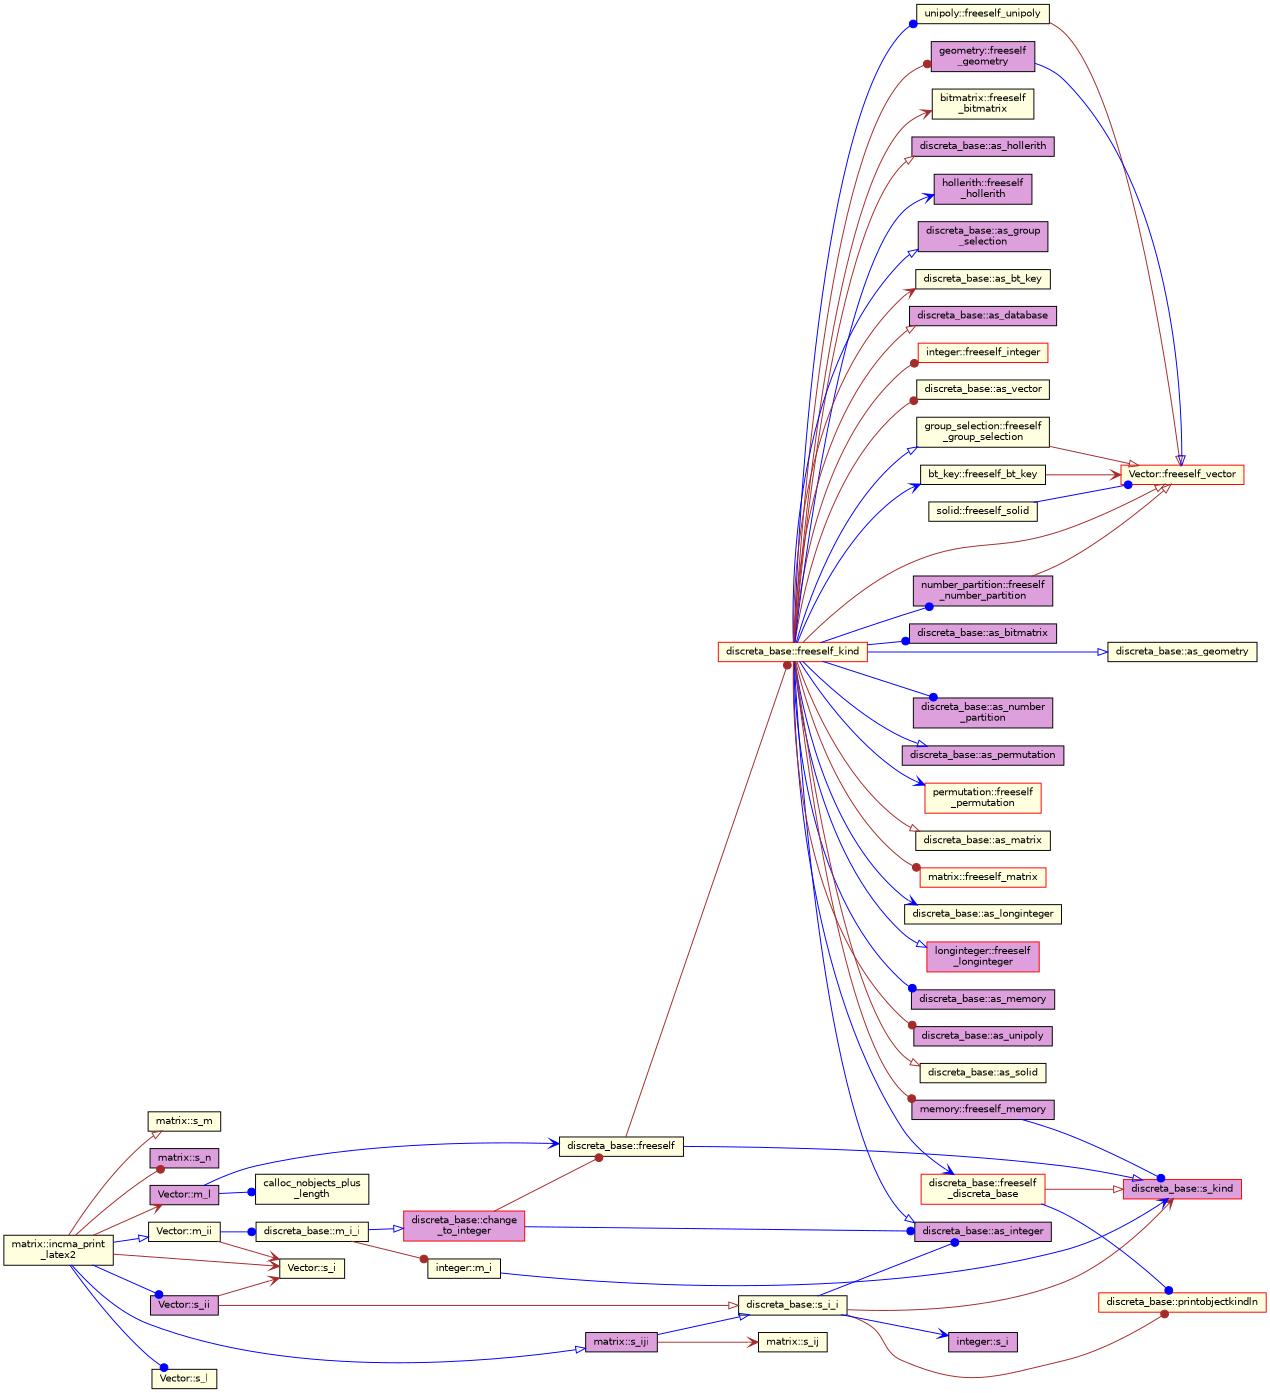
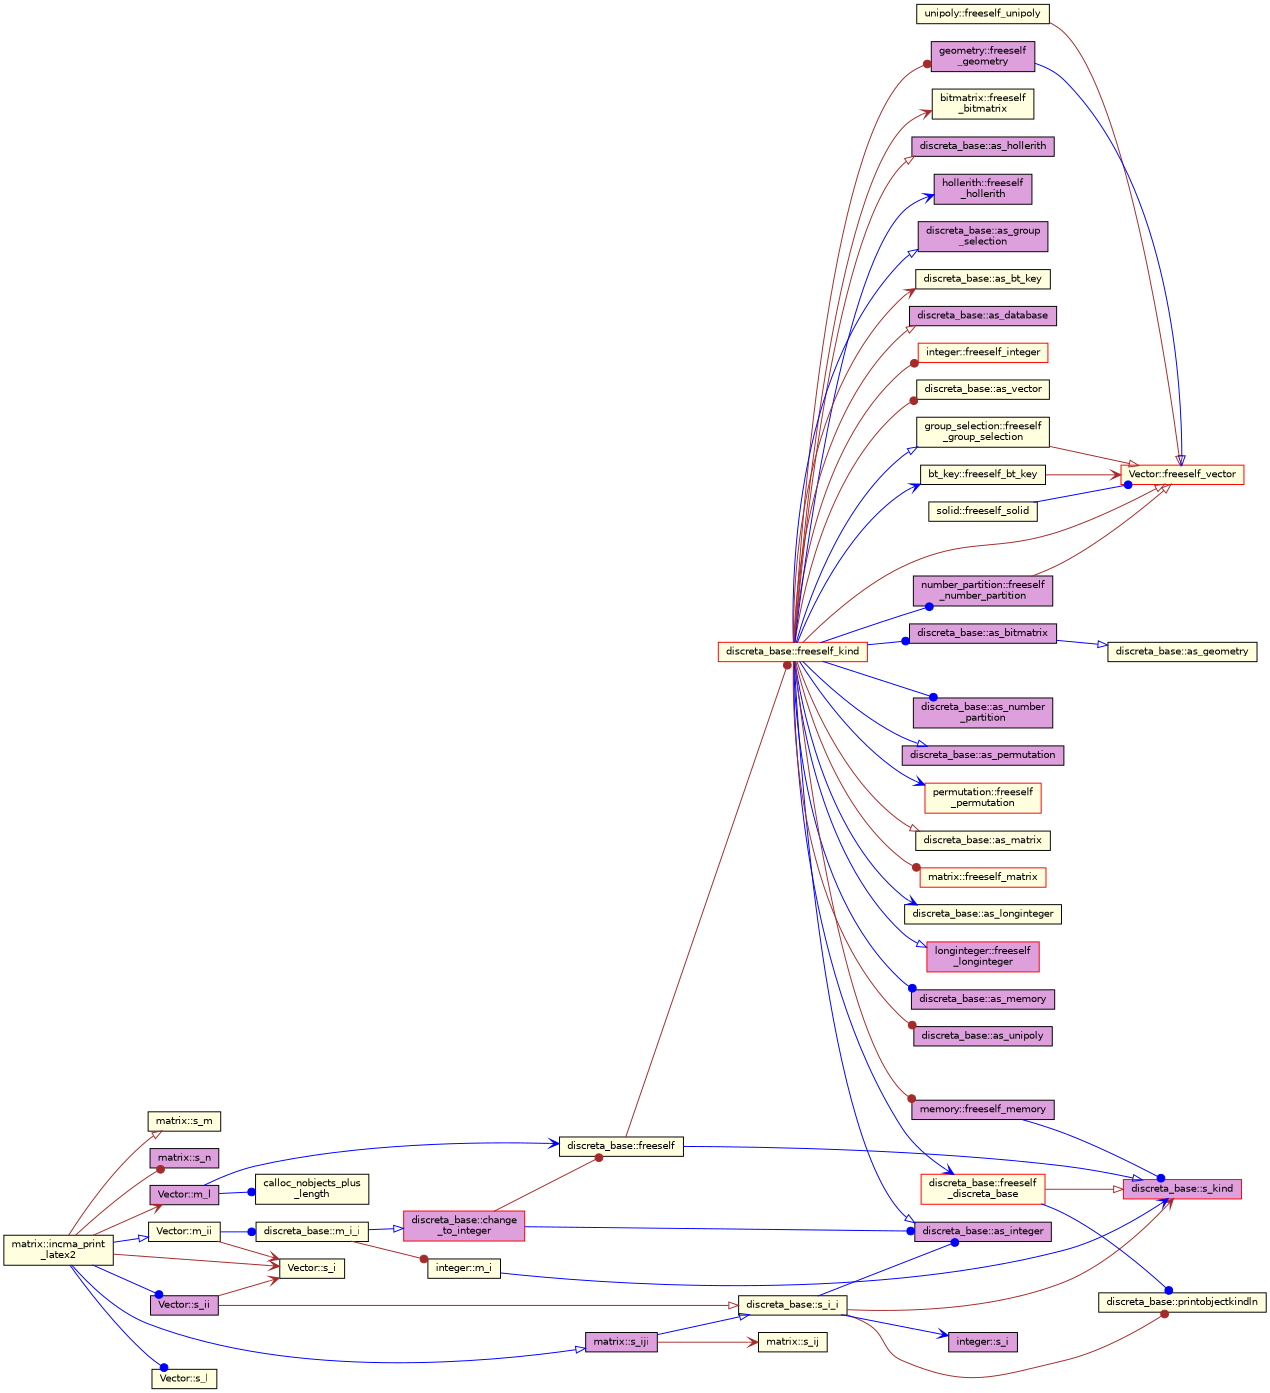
  digraph {
    rankdir=LR
    node [color=black fillcolor=lightyellow fontname=Helvetica fontsize=10 shape=record style=filled]
    edge [arrowhead=dot color=blue fontname=Helvetica fontsize=10 labelfontname=Helvetica labelfontsize=10 style=solid]
    n1 [fontcolor=black height=0.2 label="matrix::incma_print\l_latex2" width=0.4]
    n2 [height=0.2 label="matrix::s_m" width=0.4]
    n3 [fillcolor=plum height=0.2 label="matrix::s_n" width=0.4]
    n4 [fillcolor=plum height=0.2 label="Vector::m_l" width=0.4]
    n5 [height=0.2 label="Vector::m_ii" width=0.4]
    n6 [height=0.2 label="Vector::s_i" width=0.4]
    n7 [height=0.2 label="Vector::s_l" width=0.4]
    n8 [fillcolor=plum height=0.2 label="Vector::s_ii" width=0.4]
    n9 [fillcolor=plum height=0.2 label="matrix::s_iji" width=0.4]
    n10 [height=0.2 label="discreta_base::freeself" width=0.4]
    n11 [height=0.2 label="calloc_nobjects_plus\l_length" width=0.4]
    n12 [height=0.2 label="discreta_base::m_i_i" width=0.4]
    n13 [height=0.2 label="discreta_base::s_i_i" width=0.4]
    n14 [height=0.2 label="matrix::s_ij" width=0.4]
    n15 [color=red height=0.2 label="discreta_base::freeself_kind" width=0.4]
    n16 [color=red fillcolor=plum height=0.2 label="discreta_base::s_kind" width=0.4]
    n17 [color=red height=0.2 label="discreta_base::freeself\l_discreta_base" width=0.4]
    n18 [fillcolor=plum height=0.2 label="discreta_base::as_integer" width=0.4]
    n19 [color=red height=0.2 label="integer::freeself_integer" width=0.4]
    n20 [height=0.2 label="discreta_base::as_vector" width=0.4]
    n21 [color=red height=0.2 label="Vector::freeself_vector" width=0.4]
    n22 [fillcolor=plum height=0.2 label="discreta_base::as_number\l_partition" width=0.4]
    n23 [fillcolor=plum height=0.2 label="number_partition::freeself\l_number_partition" width=0.4]
    n24 [fillcolor=plum height=0.2 label="discreta_base::as_permutation" width=0.4]
    n25 [color=red height=0.2 label="permutation::freeself\l_permutation" width=0.4]
    n26 [height=0.2 label="discreta_base::as_matrix" width=0.4]
    n27 [color=red height=0.2 label="matrix::freeself_matrix" width=0.4]
    n28 [height=0.2 label="discreta_base::as_longinteger" width=0.4]
    n29 [color=red fillcolor=plum height=0.2 label="longinteger::freeself\l_longinteger" width=0.4]
    n30 [fillcolor=plum height=0.2 label="discreta_base::as_memory" width=0.4]
    n31 [fillcolor=plum height=0.2 label="memory::freeself_memory" width=0.4]
    n32 [fillcolor=plum height=0.2 label="discreta_base::as_unipoly" width=0.4]
    n33 [height=0.2 label="unipoly::freeself_unipoly" width=0.4]
-   n34 [height=0.2 label="discreta_base::as_solid" width=0.4]
    n35 [fillcolor=plum height=0.2 label="discreta_base::as_bitmatrix" width=0.4]
    n36 [height=0.2 label="bitmatrix::freeself\l_bitmatrix" width=0.4]
    n37 [height=0.2 label="discreta_base::as_geometry" width=0.4]
    n38 [fillcolor=plum height=0.2 label="geometry::freeself\l_geometry" width=0.4]
    n39 [fillcolor=plum height=0.2 label="discreta_base::as_hollerith" width=0.4]
    n40 [fillcolor=plum height=0.2 label="hollerith::freeself\l_hollerith" width=0.4]
    n41 [fillcolor=plum height=0.2 label="discreta_base::as_group\l_selection" width=0.4]
    n42 [height=0.2 label="group_selection::freeself\l_group_selection" width=0.4]
    n43 [height=0.2 label="discreta_base::as_bt_key" width=0.4]
    n44 [height=0.2 label="bt_key::freeself_bt_key" width=0.4]
    n45 [fillcolor=plum height=0.2 label="discreta_base::as_database" width=0.4]
-   n46 [color=red height=0.2 label="discreta_base::printobjectkindln" width=0.4]
+   n46 [height=0.2 label="discreta_base::printobjectkindln" width=0.4]
    n47 [height=0.2 label="solid::freeself_solid" width=0.4]
    n48 [color=red fillcolor=plum height=0.2 label="discreta_base::change\l_to_integer" width=0.4]
    n49 [height=0.2 label="integer::m_i" width=0.4]
    n50 [fillcolor=plum height=0.2 label="integer::s_i" width=0.4]
    n1 -> n2 [arrowhead=onormal color=brown]
    n1 -> n3 [color=brown]
    n1 -> n4 [arrowhead=vee color=brown]
    n1 -> n5 [arrowhead=onormal]
    n1 -> n6 [arrowhead=vee color=brown]
    n1 -> n7
    n1 -> n8
    n1 -> n9 [arrowhead=onormal]
    n4 -> n10 [arrowhead=vee]
    n4 -> n11
    n5 -> n6 [arrowhead=vee color=brown]
    n5 -> n12
    n8 -> n6 [arrowhead=vee color=brown]
    n8 -> n13 [arrowhead=onormal color=brown]
    n9 -> n13 [arrowhead=onormal]
    n9 -> n14 [arrowhead=vee color=brown]
    n10 -> n15 [color=brown]
    n10 -> n16 [arrowhead=onormal]
    n12 -> n48 [arrowhead=onormal]
    n12 -> n49 [color=brown]
    n13 -> n16 [arrowhead=vee color=brown]
    n13 -> n18
    n13 -> n46 [color=brown]
    n13 -> n50 [arrowhead=vee]
    n15 -> n17 [arrowhead=vee]
    n15 -> n18 [arrowhead=onormal]
    n15 -> n19 [color=brown]
    n15 -> n20 [color=brown]
    n15 -> n21 [arrowhead=onormal color=brown]
    n15 -> n22
    n15 -> n23
    n15 -> n24 [arrowhead=onormal]
    n15 -> n25 [arrowhead=vee]
    n15 -> n26 [arrowhead=onormal color=brown]
    n15 -> n27 [color=brown]
    n15 -> n28 [arrowhead=vee]
    n15 -> n29 [arrowhead=onormal]
    n15 -> n30
    n15 -> n31 [color=brown]
    n15 -> n32 [color=brown]
-   n15 -> n33
-   n15 -> n34 [arrowhead=onormal color=brown]
    n15 -> n35
    n15 -> n36 [arrowhead=vee color=brown]
-   n15 -> n37 [arrowhead=onormal]
+   n35 -> n37 [arrowhead=onormal]
    n15 -> n38 [color=brown]
    n15 -> n39 [arrowhead=onormal color=brown]
    n15 -> n40 [arrowhead=vee]
    n15 -> n41 [arrowhead=onormal]
    n15 -> n42 [arrowhead=onormal]
    n15 -> n43 [arrowhead=vee color=brown]
    n15 -> n44 [arrowhead=vee]
    n15 -> n45 [arrowhead=onormal color=brown]
    n17 -> n16 [arrowhead=onormal color=brown]
    n17 -> n46
    n23 -> n21 [arrowhead=onormal color=brown]
    n31 -> n16
    n33 -> n21 [arrowhead=onormal color=brown]
    n38 -> n21 [arrowhead=onormal]
    n42 -> n21 [arrowhead=onormal color=brown]
    n44 -> n21 [arrowhead=vee color=brown]
    n47 -> n21
    n48 -> n10 [color=brown]
    n48 -> n18
    n49 -> n16 [arrowhead=vee]
  }
